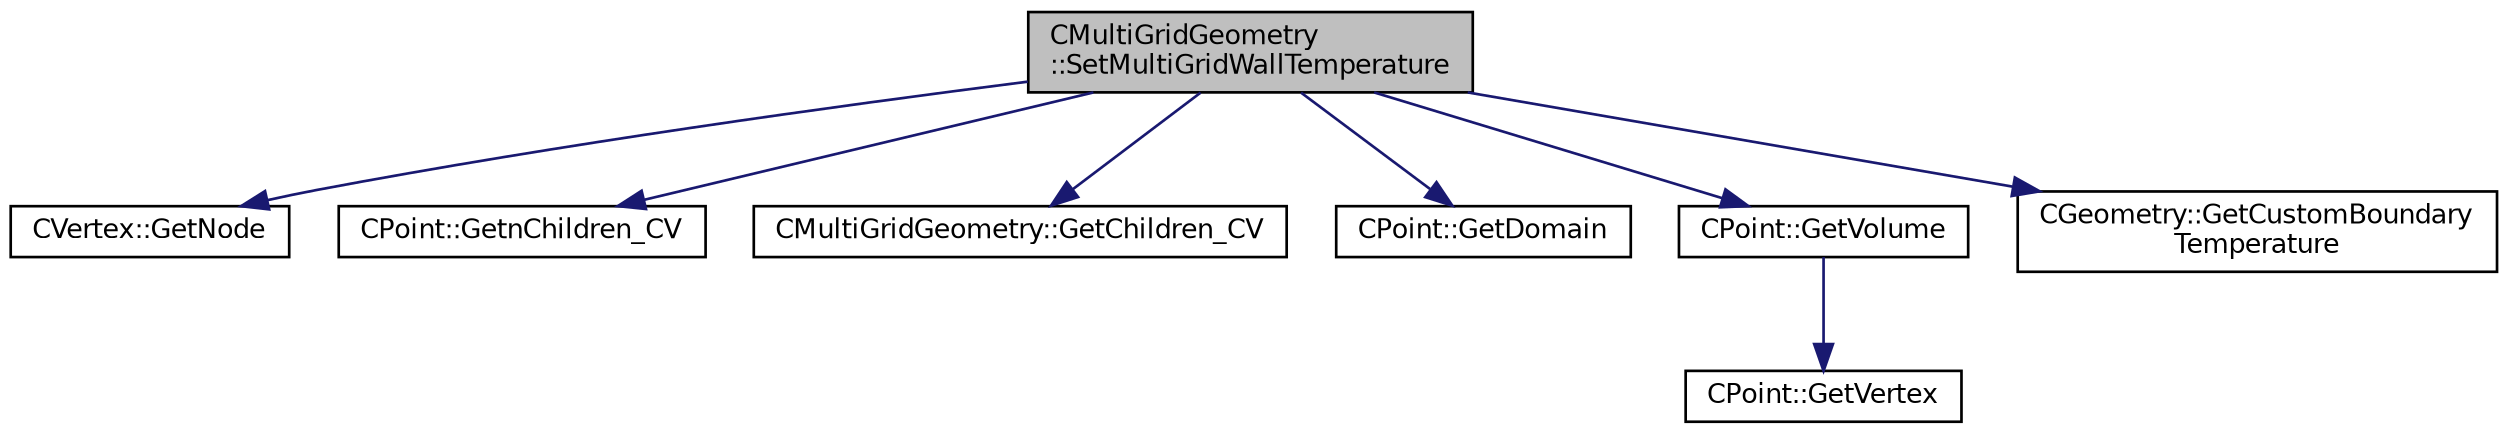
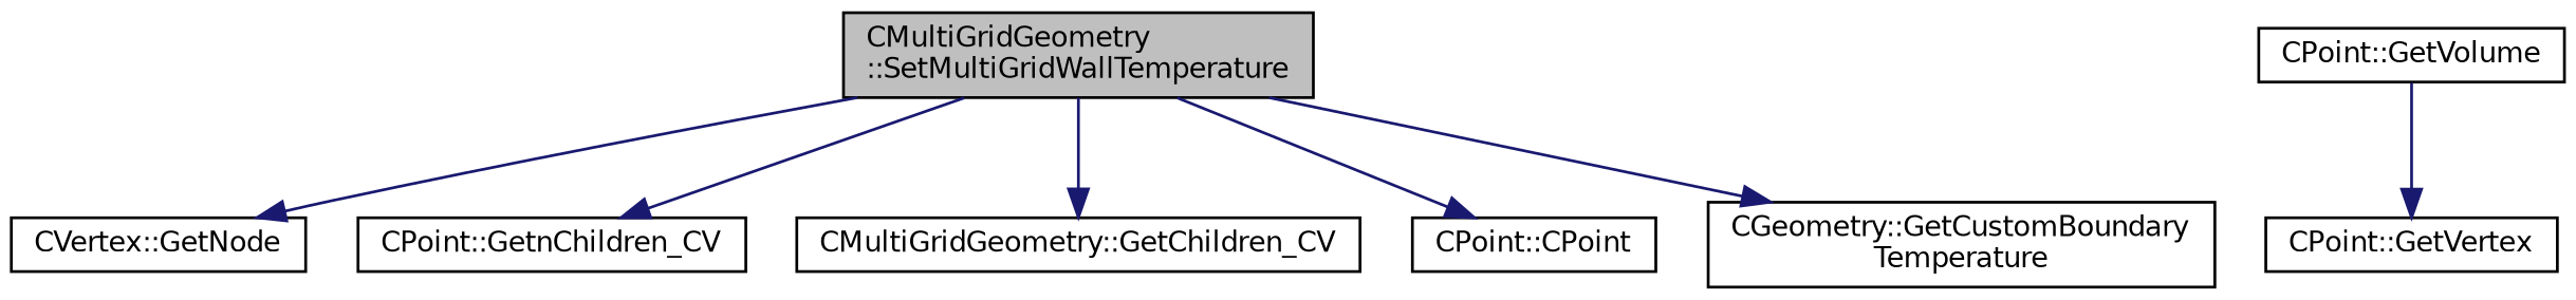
  digraph {
    rankdir=TB
    node [color=black fillcolor=white fontname=Helvetica fontsize=10 shape=record style=filled]
    edge [color=midnightblue fontname=Helvetica fontsize=10 labelfontname=Helvetica labelfontsize=10 style=solid]
    n1 [fillcolor=grey75 fontcolor=black height=0.2 label="CMultiGridGeometry\l::SetMultiGridWallTemperature" width=0.4]
    n2 [height=0.2 label="CVertex::GetNode" width=0.4]
    n3 [height=0.2 label="CPoint::GetnChildren_CV" width=0.4]
    n4 [height=0.2 label="CMultiGridGeometry::GetChildren_CV" width=0.4]
-   n5 [height=0.2 label="CPoint::GetDomain" width=0.4]
+   n5 [height=0.2 label="CPoint::CPoint" width=0.4]
    n6 [height=0.2 label="CPoint::GetVolume" width=0.4]
    n7 [height=0.2 label="CGeometry::GetCustomBoundary\lTemperature" width=0.4]
    n8 [height=0.2 label="CPoint::GetVertex" width=0.4]
    n1 -> n2
    n1 -> n3
    n1 -> n4
    n1 -> n5
-   n1 -> n6
    n1 -> n7
    n6 -> n8
  }
